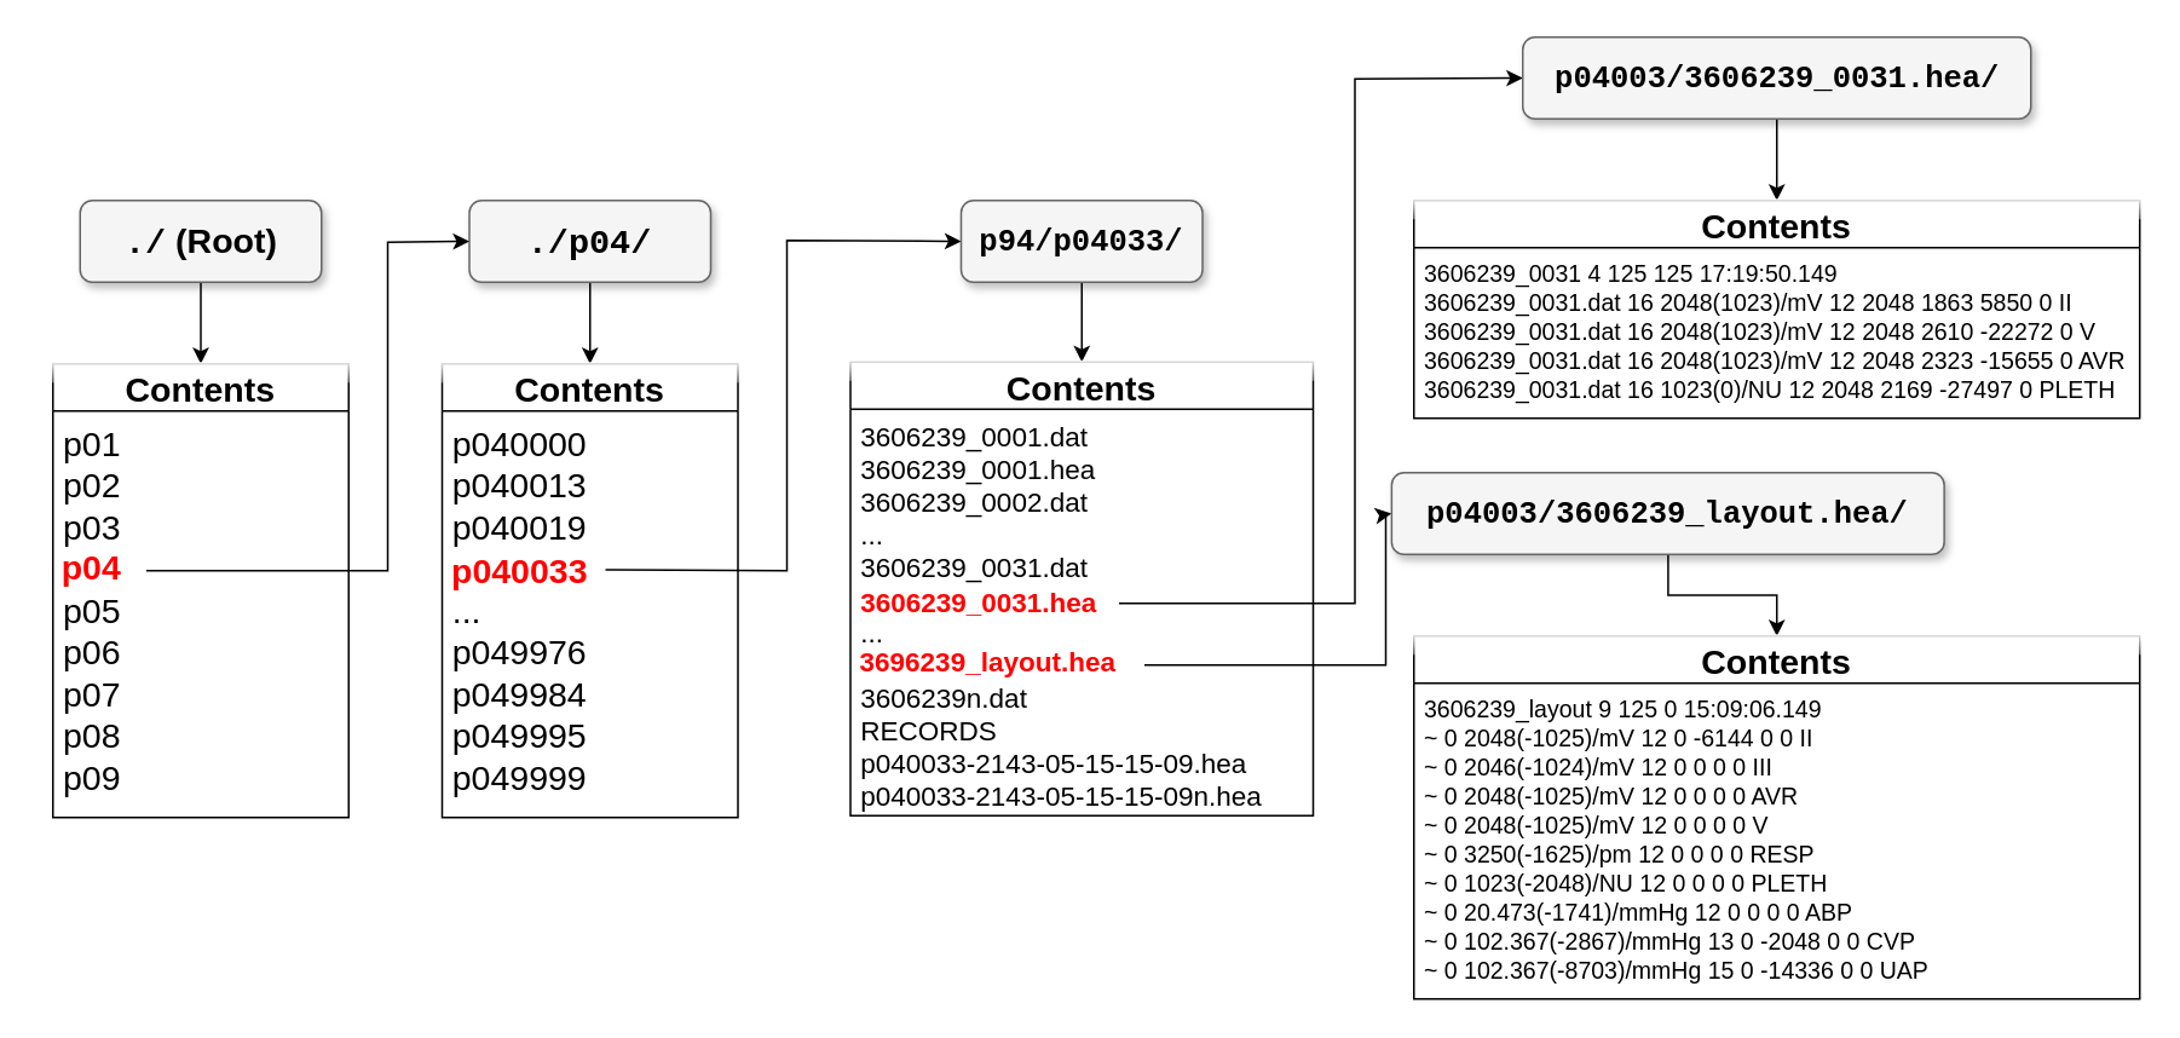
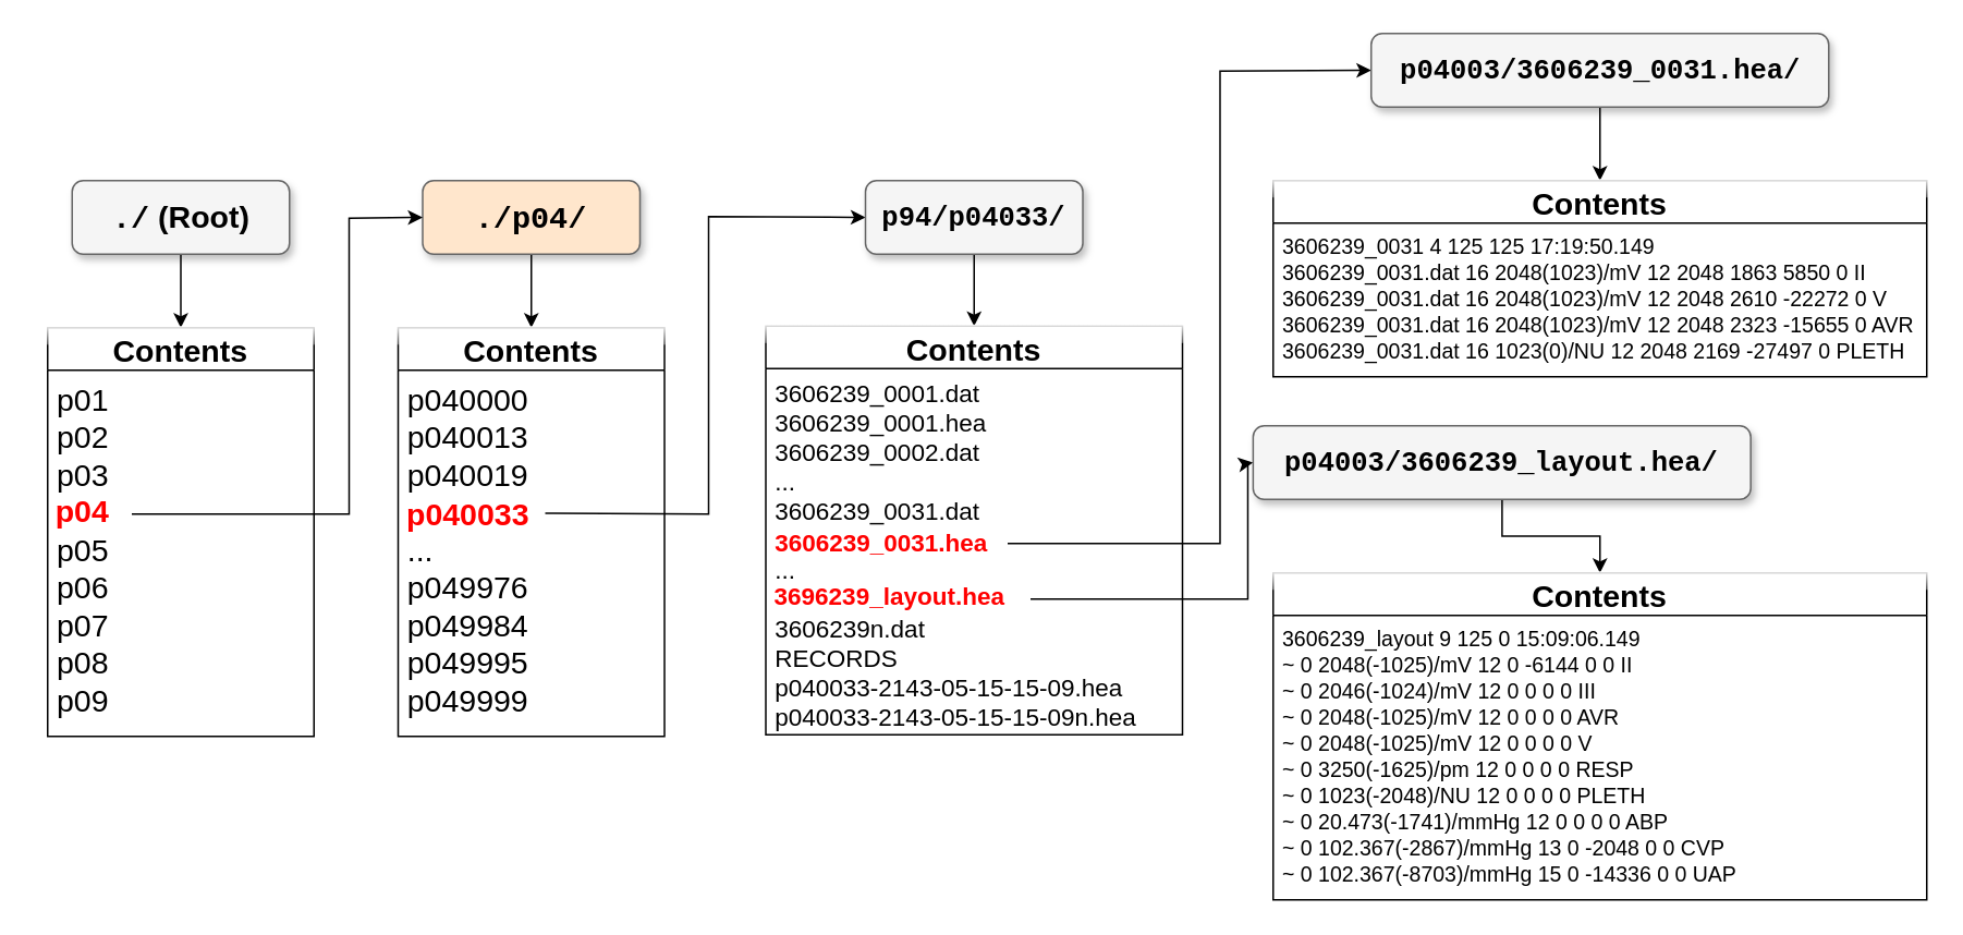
  <mxCell id="0" style=";html=1;" />
  <mxCell id="1" style=";html=1;" parent="0" />
  <mxCell id="2" style="edgeStyle=orthogonalEdgeStyle;rounded=0;orthogonalLoop=1;jettySize=auto;html=1;fontSize=19;" parent="1" source="3" target="4" edge="1"><mxGeometry relative="1" as="geometry" /></mxCell>
  <mxCell id="3" value="&lt;span style=&quot;font-size: 19px;&quot;&gt;&lt;b&gt;&lt;font face=&quot;Courier New&quot;&gt;./&lt;/font&gt; (Root)&lt;/b&gt;&lt;/span&gt;" style="whiteSpace=wrap;html=1;rounded=1;shadow=1;strokeWidth=1;fontSize=16;align=center;fillColor=#f5f5f5;strokeColor=#666666;" parent="1" vertex="1"><mxGeometry x="43.5" y="110" width="133" height="45" as="geometry" /></mxCell>
  <mxCell id="4" value="Contents" style="swimlane;fontStyle=1;childLayout=stackLayout;horizontal=1;startSize=26;horizontalStack=0;resizeParent=1;resizeParentMax=0;resizeLast=0;collapsible=1;marginBottom=0;align=center;fontSize=19;glass=1;" parent="1" vertex="1"><mxGeometry x="28.5" y="200" width="163" height="250" as="geometry" /></mxCell>
  <mxCell id="5" value="p01&#10;p02&#10;p03&#10;&#10;p05&#10;p06&#10;p07&#10;p08&#10;p09" style="text;strokeColor=none;fillColor=none;spacingLeft=4;spacingRight=4;overflow=hidden;rotatable=0;points=[[0,0.5],[1,0.5]];portConstraint=eastwest;fontSize=19;glass=1;" parent="4" vertex="1"><mxGeometry y="26" width="163" height="224" as="geometry" /></mxCell>
  <mxCell id="6" style="edgeStyle=orthogonalEdgeStyle;rounded=0;orthogonalLoop=1;jettySize=auto;html=1;fontSize=19;" parent="1" source="7" target="8" edge="1"><mxGeometry relative="1" as="geometry" /></mxCell>
- <mxCell id="7" value="&lt;span style=&quot;font-size: 19px;&quot;&gt;&lt;b&gt;&lt;font face=&quot;Courier New&quot;&gt;./p04/&lt;/font&gt;&lt;/b&gt;&lt;/span&gt;" style="whiteSpace=wrap;html=1;rounded=1;shadow=1;strokeWidth=1;fontSize=16;align=center;fillColor=#f5f5f5;strokeColor=#666666;" parent="1" vertex="1"><mxGeometry x="258" y="110" width="133" height="45" as="geometry" /></mxCell>
+ <mxCell id="7" value="&lt;span style=&quot;font-size: 19px;&quot;&gt;&lt;b&gt;&lt;font face=&quot;Courier New&quot;&gt;./p04/&lt;/font&gt;&lt;/b&gt;&lt;/span&gt;" style="whiteSpace=wrap;html=1;rounded=1;shadow=1;strokeWidth=1;fontSize=16;align=center;fillColor=#ffe6cc;strokeColor=#666666;" parent="1" vertex="1"><mxGeometry x="258" y="110" width="133" height="45" as="geometry" /></mxCell>
  <mxCell id="8" value="Contents" style="swimlane;fontStyle=1;childLayout=stackLayout;horizontal=1;startSize=26;horizontalStack=0;resizeParent=1;resizeParentMax=0;resizeLast=0;collapsible=1;marginBottom=0;align=center;fontSize=19;glass=1;" parent="1" vertex="1"><mxGeometry x="243" y="200" width="163" height="250" as="geometry" /></mxCell>
  <mxCell id="9" value="p040000&#10;p040013&#10;p040019&#10;&#10;...&#10;p049976&#10;p049984&#10;p049995&#10;p049999" style="text;strokeColor=none;fillColor=none;spacingLeft=4;spacingRight=4;overflow=hidden;rotatable=0;points=[[0,0.5],[1,0.5]];portConstraint=eastwest;fontSize=19;glass=1;" parent="8" vertex="1"><mxGeometry y="26" width="163" height="224" as="geometry" /></mxCell>
  <mxCell id="10" value="" style="endArrow=classic;html=1;rounded=0;fontFamily=Courier New;entryX=0;entryY=0.5;entryDx=0;entryDy=0;" parent="1" target="7" edge="1"><mxGeometry width="50" height="50" relative="1" as="geometry"><mxPoint x="80" y="314" as="sourcePoint" /><mxPoint x="223" y="314" as="targetPoint" /><Array as="points"><mxPoint x="213" y="314" /><mxPoint x="213" y="133" /></Array></mxGeometry></mxCell>
  <mxCell id="11" value="&lt;font style=&quot;font-size: 19px;&quot; color=&quot;#ff0000&quot; face=&quot;Helvetica&quot;&gt;&lt;b&gt;p04&lt;/b&gt;&lt;/font&gt;" style="text;html=1;strokeColor=none;fillColor=none;align=center;verticalAlign=middle;whiteSpace=wrap;rounded=0;fontFamily=Courier New;" parent="1" vertex="1"><mxGeometry x="20" y="298" width="60" height="30" as="geometry" /></mxCell>
  <mxCell id="12" value="" style="endArrow=classic;html=1;rounded=0;fontFamily=Courier New;entryX=0;entryY=0.5;entryDx=0;entryDy=0;" parent="1" target="14" edge="1"><mxGeometry width="50" height="50" relative="1" as="geometry"><mxPoint x="333" y="313.5" as="sourcePoint" /><mxPoint x="483" y="132" as="targetPoint" /><Array as="points"><mxPoint x="433" y="314" /><mxPoint x="433" y="132" /></Array></mxGeometry></mxCell>
  <mxCell id="13" style="edgeStyle=orthogonalEdgeStyle;rounded=0;orthogonalLoop=1;jettySize=auto;html=1;fontSize=19;" parent="1" source="14" target="15" edge="1"><mxGeometry relative="1" as="geometry" /></mxCell>
  <mxCell id="14" value="&lt;b style=&quot;&quot;&gt;&lt;font style=&quot;font-size: 17px;&quot; face=&quot;Courier New&quot;&gt;p94/p04033/&lt;/font&gt;&lt;/b&gt;" style="whiteSpace=wrap;html=1;rounded=1;shadow=1;strokeWidth=1;fontSize=16;align=center;fillColor=#f5f5f5;strokeColor=#666666;" parent="1" vertex="1"><mxGeometry x="529" y="110" width="133" height="45" as="geometry" /></mxCell>
  <mxCell id="15" value="Contents" style="swimlane;fontStyle=1;childLayout=stackLayout;horizontal=1;startSize=26;horizontalStack=0;resizeParent=1;resizeParentMax=0;resizeLast=0;collapsible=1;marginBottom=0;align=center;fontSize=19;glass=1;" parent="1" vertex="1"><mxGeometry x="468" y="199" width="255" height="250" as="geometry" /></mxCell>
  <mxCell id="16" value="3606239_0001.dat&#10;3606239_0001.hea&#10;3606239_0002.dat&#10;...&#10;3606239_0031.dat&#10;&#10;...&#10;&#10;3606239n.dat&#10;RECORDS&#10;p040033-2143-05-15-15-09.hea&#10;p040033-2143-05-15-15-09n.hea" style="text;strokeColor=none;fillColor=none;spacingLeft=4;spacingRight=4;overflow=hidden;rotatable=0;points=[[0,0.5],[1,0.5]];portConstraint=eastwest;fontSize=15;glass=1;" parent="15" vertex="1"><mxGeometry y="26" width="255" height="224" as="geometry" /></mxCell>
  <mxCell id="17" value="&lt;span style=&quot;font-family: Helvetica; font-size: 19px; text-align: left;&quot;&gt;&lt;b&gt;&lt;font color=&quot;#ff0000&quot;&gt;p040033&lt;/font&gt;&lt;/b&gt;&lt;/span&gt;" style="text;html=1;strokeColor=none;fillColor=none;align=center;verticalAlign=middle;whiteSpace=wrap;rounded=0;fontFamily=Courier New;" parent="1" vertex="1"><mxGeometry x="256" y="300" width="60" height="30" as="geometry" /></mxCell>
  <mxCell id="18" value="" style="endArrow=classic;html=1;rounded=0;fontFamily=Courier New;entryX=0;entryY=0.5;entryDx=0;entryDy=0;" parent="1" target="20" edge="1"><mxGeometry width="50" height="50" relative="1" as="geometry"><mxPoint x="616" y="332" as="sourcePoint" /><mxPoint x="841.5" y="124.5" as="targetPoint" /><Array as="points"><mxPoint x="746" y="332" /><mxPoint x="746" y="43" /></Array></mxGeometry></mxCell>
  <mxCell id="19" style="edgeStyle=orthogonalEdgeStyle;rounded=0;orthogonalLoop=1;jettySize=auto;html=1;fontSize=19;" parent="1" source="20" target="21" edge="1"><mxGeometry relative="1" as="geometry" /></mxCell>
  <mxCell id="20" value="&lt;font size=&quot;1&quot; style=&quot;&quot; face=&quot;Courier New&quot;&gt;&lt;b style=&quot;font-size: 17px;&quot;&gt;p04003/3606239_0031.hea/&lt;/b&gt;&lt;/font&gt;" style="whiteSpace=wrap;html=1;rounded=1;shadow=1;strokeWidth=1;fontSize=16;align=center;fillColor=#f5f5f5;strokeColor=#666666;" parent="1" vertex="1"><mxGeometry x="838.5" y="20" width="280" height="45" as="geometry" /></mxCell>
  <mxCell id="21" value="Contents" style="swimlane;fontStyle=1;childLayout=stackLayout;horizontal=1;startSize=26;horizontalStack=0;resizeParent=1;resizeParentMax=0;resizeLast=0;collapsible=1;marginBottom=0;align=center;fontSize=19;glass=1;" parent="1" vertex="1"><mxGeometry x="778.5" y="110" width="400" height="120" as="geometry" /></mxCell>
  <mxCell id="22" value="3606239_0031 4 125 125 17:19:50.149&#10;3606239_0031.dat 16 2048(1023)/mV 12 2048 1863 5850 0 II&#10;3606239_0031.dat 16 2048(1023)/mV 12 2048 2610 -22272 0 V&#10;3606239_0031.dat 16 2048(1023)/mV 12 2048 2323 -15655 0 AVR&#10;3606239_0031.dat 16 1023(0)/NU 12 2048 2169 -27497 0 PLETH" style="text;strokeColor=none;fillColor=none;spacingLeft=4;spacingRight=4;overflow=hidden;rotatable=0;points=[[0,0.5],[1,0.5]];portConstraint=eastwest;fontSize=13;glass=1;fontStyle=0" parent="21" vertex="1"><mxGeometry y="26" width="400" height="94" as="geometry" /></mxCell>
  <mxCell id="23" value="&lt;span style=&quot;font-family: Helvetica; text-align: left;&quot;&gt;&lt;b style=&quot;&quot;&gt;&lt;font style=&quot;font-size: 15px;&quot; color=&quot;#ff0000&quot;&gt;3606239_0031.hea&lt;/font&gt;&lt;/b&gt;&lt;/span&gt;" style="text;html=1;strokeColor=none;fillColor=none;align=center;verticalAlign=middle;whiteSpace=wrap;rounded=0;fontFamily=Courier New;" parent="1" vertex="1"><mxGeometry x="509" y="317" width="60" height="30" as="geometry" /></mxCell>
  <mxCell id="24" value="" style="endArrow=classic;html=1;rounded=0;fontFamily=Courier New;entryX=0;entryY=0.5;entryDx=0;entryDy=0;" parent="1" target="27" edge="1"><mxGeometry width="50" height="50" relative="1" as="geometry"><mxPoint x="630" y="366" as="sourcePoint" /><mxPoint x="833" y="280" as="targetPoint" /><Array as="points"><mxPoint x="763" y="366" /><mxPoint x="763" y="283" /></Array></mxGeometry></mxCell>
  <mxCell id="25" value="&lt;span style=&quot;font-family: Helvetica; text-align: left;&quot;&gt;&lt;b style=&quot;&quot;&gt;&lt;font style=&quot;font-size: 15px;&quot; color=&quot;#ff0000&quot;&gt;3696239_layout.hea&lt;/font&gt;&lt;/b&gt;&lt;/span&gt;" style="text;html=1;strokeColor=none;fillColor=none;align=center;verticalAlign=middle;whiteSpace=wrap;rounded=0;fontFamily=Courier New;" parent="1" vertex="1"><mxGeometry x="514" y="350" width="60" height="30" as="geometry" /></mxCell>
  <mxCell id="26" style="edgeStyle=orthogonalEdgeStyle;rounded=0;orthogonalLoop=1;jettySize=auto;html=1;fontSize=19;" parent="1" source="27" target="28" edge="1"><mxGeometry relative="1" as="geometry" /></mxCell>
  <mxCell id="27" value="&lt;font size=&quot;1&quot; style=&quot;&quot; face=&quot;Courier New&quot;&gt;&lt;b style=&quot;font-size: 17px;&quot;&gt;p04003/3606239_layout.hea/&lt;/b&gt;&lt;/font&gt;" style="whiteSpace=wrap;html=1;rounded=1;shadow=1;strokeWidth=1;fontSize=16;align=center;fillColor=#f5f5f5;strokeColor=#666666;" parent="1" vertex="1"><mxGeometry x="766.25" y="260" width="304.5" height="45" as="geometry" /></mxCell>
  <mxCell id="28" value="Contents" style="swimlane;fontStyle=1;childLayout=stackLayout;horizontal=1;startSize=26;horizontalStack=0;resizeParent=1;resizeParentMax=0;resizeLast=0;collapsible=1;marginBottom=0;align=center;fontSize=19;glass=1;" parent="1" vertex="1"><mxGeometry x="778.5" y="350" width="400" height="200" as="geometry" /></mxCell>
  <mxCell id="29" value="3606239_layout 9 125 0 15:09:06.149&#10;~ 0 2048(-1025)/mV 12 0 -6144 0 0 II&#10;~ 0 2046(-1024)/mV 12 0 0 0 0 III&#10;~ 0 2048(-1025)/mV 12 0 0 0 0 AVR&#10;~ 0 2048(-1025)/mV 12 0 0 0 0 V&#10;~ 0 3250(-1625)/pm 12 0 0 0 0 RESP&#10;~ 0 1023(-2048)/NU 12 0 0 0 0 PLETH&#10;~ 0 20.473(-1741)/mmHg 12 0 0 0 0 ABP&#10;~ 0 102.367(-2867)/mmHg 13 0 -2048 0 0 CVP&#10;~ 0 102.367(-8703)/mmHg 15 0 -14336 0 0 UAP" style="text;strokeColor=none;fillColor=none;spacingLeft=4;spacingRight=4;overflow=hidden;rotatable=0;points=[[0,0.5],[1,0.5]];portConstraint=eastwest;fontSize=13;glass=1;fontStyle=0" parent="28" vertex="1"><mxGeometry y="26" width="400" height="174" as="geometry" /></mxCell>
